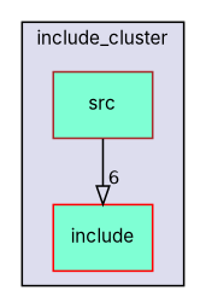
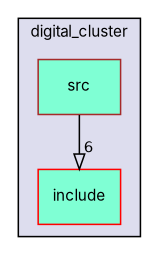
  digraph {
    compound=true
    fontname=Inter
    node [fontname=Inter fontsize=10 shape=box style=filled fillcolor=aquamarine]
    n1 [label=include color=red]
    n2 [label=src pencolor=black color=brown]
    subgraph cluster_1 {
      bgcolor="#ddddee"
      fontsize=10
-     label=include_cluster
+     label=digital_cluster
      pencolor=black
      n1
      n2
    }
    n2 -> n1 [headlabel=6 labeldistance=1.5 labelfontname=Helvetica labelfontsize=10 style=solid arrowhead=onormal fontname=Inter]
  }
